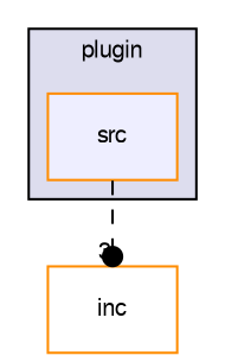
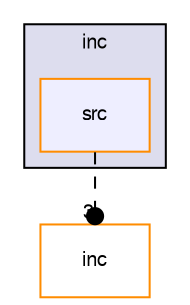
  digraph {
    compound=true
    node [fontname=FreeSans fontsize=10 shape=box color=darkorange]
    n1 [fillcolor="#eeeeff" label=src pencolor=black style=filled]
    n2 [label=inc]
    subgraph cluster_1 {
      bgcolor="#ddddee"
      fontname=FreeSans
      fontsize=10
-     label=plugin
+     label=inc
      pencolor=black
      n1
    }
    n1 -> n2 [headlabel=3 labeldistance=1.5 labelfontname=FreeSans labelfontsize=10 style=dashed arrowhead=dot]
  }
